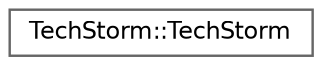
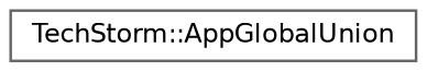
  digraph {
    rankdir=TB
-   n1 [color=grey40 fillcolor=white fontname=Helvetica fontsize=10 height=0.2 label="TechStorm::TechStorm" shape=box style=filled width=0.4]
+   n1 [color=grey40 fillcolor=white fontname=Helvetica fontsize=10 height=0.2 label="TechStorm::AppGlobalUnion" shape=box style=filled width=0.4]
  }
